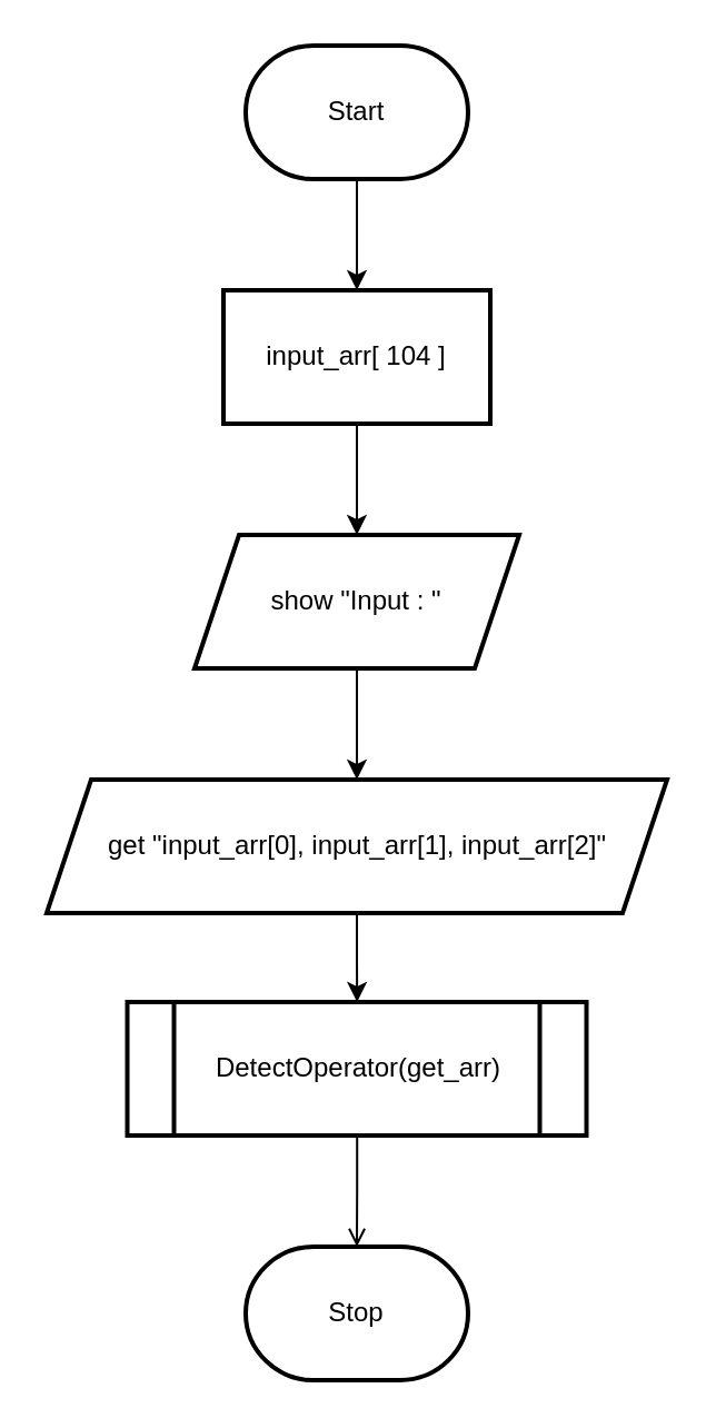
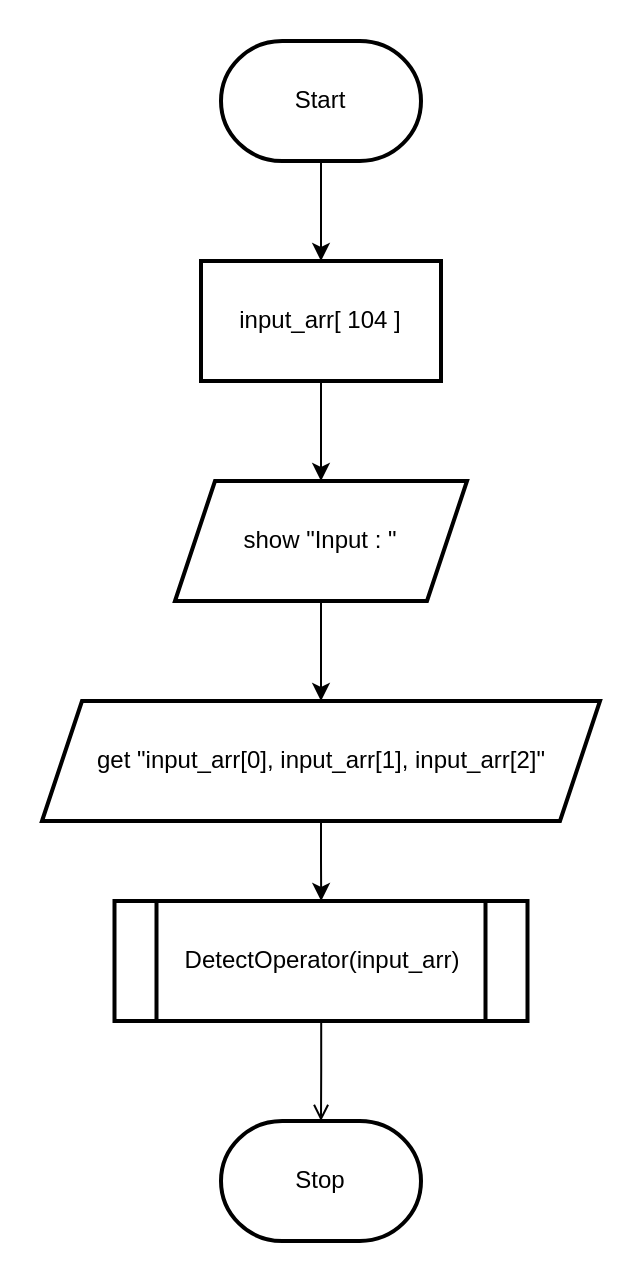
  <mxCell id="0" />
  <mxCell id="1" parent="0" />
  <mxCell id="2" value="" style="edgeStyle=orthogonalEdgeStyle;rounded=0;orthogonalLoop=1;jettySize=auto;html=1;" parent="1" source="3" target="5" edge="1"><mxGeometry relative="1" as="geometry" /></mxCell>
  <mxCell id="3" value="Start" style="strokeWidth=2;html=1;shape=mxgraph.flowchart.terminator;whiteSpace=wrap;" parent="1" vertex="1"><mxGeometry x="110" y="20" width="100" height="60" as="geometry" /></mxCell>
  <mxCell id="4" value="" style="edgeStyle=orthogonalEdgeStyle;rounded=0;orthogonalLoop=1;jettySize=auto;html=1;" parent="1" source="5" target="7" edge="1"><mxGeometry relative="1" as="geometry" /></mxCell>
  <mxCell id="5" value="input_arr[ 104 ]" style="whiteSpace=wrap;html=1;strokeWidth=2;" parent="1" vertex="1"><mxGeometry x="100" y="130" width="120" height="60" as="geometry" /></mxCell>
  <mxCell id="6" value="" style="edgeStyle=orthogonalEdgeStyle;rounded=0;orthogonalLoop=1;jettySize=auto;html=1;" parent="1" source="7" target="9" edge="1"><mxGeometry relative="1" as="geometry" /></mxCell>
  <mxCell id="7" value="show &quot;Input : &quot;" style="shape=parallelogram;perimeter=parallelogramPerimeter;whiteSpace=wrap;html=1;fixedSize=1;strokeWidth=2;" parent="1" vertex="1"><mxGeometry x="87" y="240" width="146" height="60" as="geometry" /></mxCell>
  <mxCell id="8" value="" style="edgeStyle=orthogonalEdgeStyle;rounded=0;orthogonalLoop=1;jettySize=auto;html=1;" parent="1" source="9" target="11" edge="1"><mxGeometry relative="1" as="geometry" /></mxCell>
  <mxCell id="9" value="get &quot;input_arr[0], input_arr[1], input_arr[2]&quot;" style="shape=parallelogram;perimeter=parallelogramPerimeter;whiteSpace=wrap;html=1;fixedSize=1;strokeWidth=2;" parent="1" vertex="1"><mxGeometry x="20.5" y="350" width="279" height="60" as="geometry" /></mxCell>
  <mxCell id="10" style="edgeStyle=orthogonalEdgeStyle;rounded=0;orthogonalLoop=1;jettySize=auto;html=1;entryX=0.5;entryY=0;entryDx=0;entryDy=0;entryPerimeter=0;endArrow=open;" parent="1" source="11" target="12" edge="1"><mxGeometry relative="1" as="geometry" /></mxCell>
- <mxCell id="11" value="DetectOperator(get_arr)" style="shape=process;whiteSpace=wrap;html=1;backgroundOutline=1;strokeWidth=2;" parent="1" vertex="1"><mxGeometry x="56.75" y="450" width="206.5" height="60" as="geometry" /></mxCell>
+ <mxCell id="11" value="DetectOperator(input_arr)" style="shape=process;whiteSpace=wrap;html=1;backgroundOutline=1;strokeWidth=2;" parent="1" vertex="1"><mxGeometry x="56.75" y="450" width="206.5" height="60" as="geometry" /></mxCell>
  <mxCell id="12" value="Stop" style="strokeWidth=2;html=1;shape=mxgraph.flowchart.terminator;whiteSpace=wrap;" parent="1" vertex="1"><mxGeometry x="110" y="560" width="100" height="60" as="geometry" /></mxCell>
